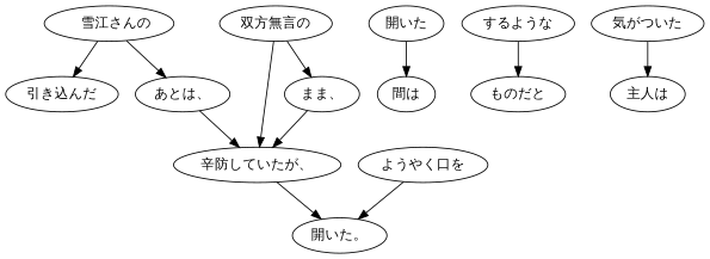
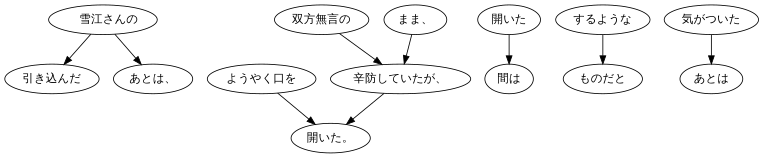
  digraph {
    fontname=Ubuntu
    node [fontname=Ubuntu]
    edge [fontname=Ubuntu]
    n1 [label="　雪江さんの"]
    n2 [label="引き込んだ"]
    n3 [label="あとは、"]
    n4 [label="辛防していたが、"]
    n5 [label="開いた。"]
    n6 [label="双方無言の"]
    n7 [label="まま、"]
    n8 [label="開いた"]
    n9 [label="間は"]
    n10 [label="するような"]
    n11 [label="ものだと"]
    n12 [label="気がついた"]
-   n13 [label="主人は"]
+   n13 [label="あとは"]
    n14 [label="ようやく口を"]
    n1 -> n2
    n1 -> n3
-   n3 -> n4
    n4 -> n5
    n6 -> n4
-   n6 -> n7
    n7 -> n4
    n8 -> n9
    n10 -> n11
    n12 -> n13
    n14 -> n5
  }
